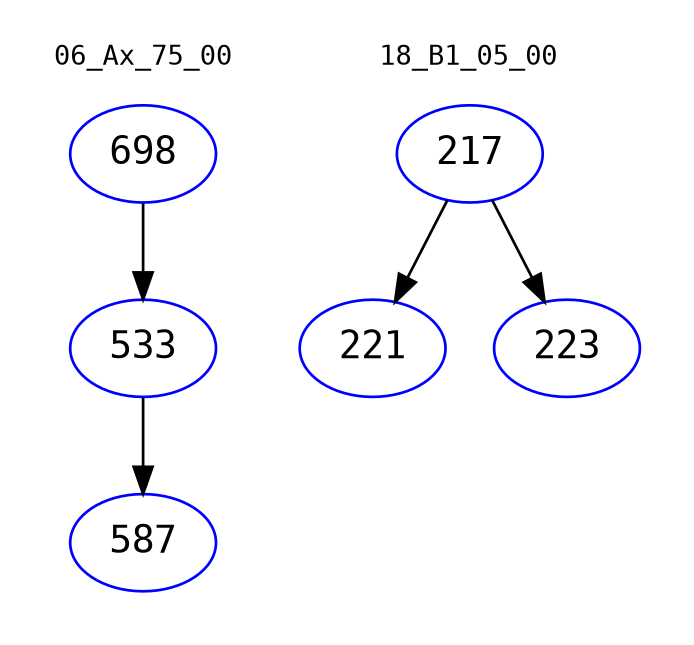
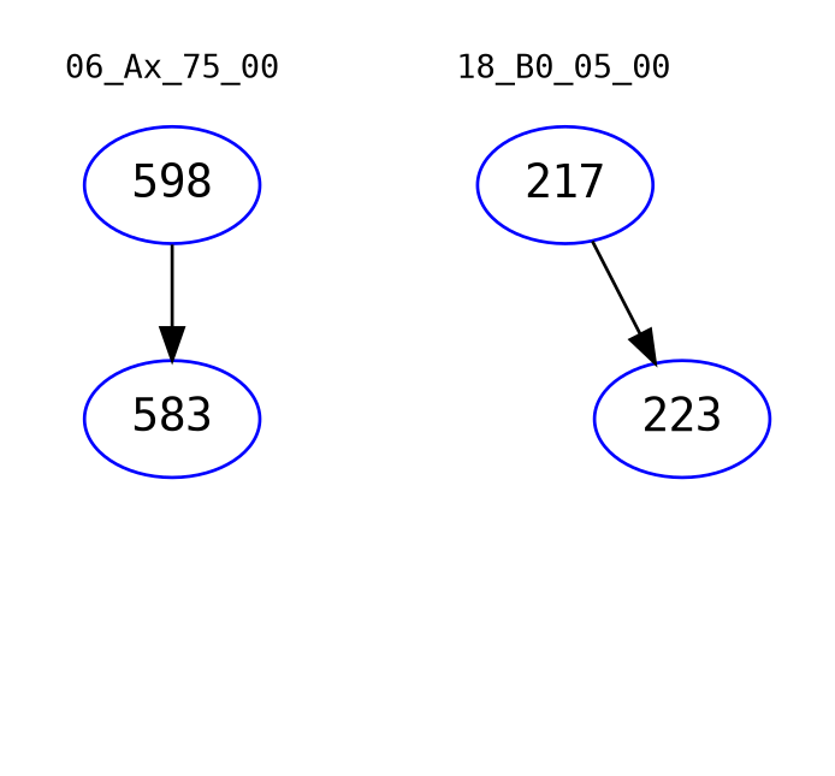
  digraph {
    fontname="DejaVu Sans Mono"
    node [color=blue fontname="DejaVu Sans Mono"]
    edge [color=black fontname="DejaVu Sans Mono"]
-   n1 [label=533]
-   n2 [label=587]
-   n3 [label=698]
+   n1 [label=583]
+   n3 [label=598]
    n4 [label=217]
-   n5 [label=221]
    n6 [label=223]
    subgraph cluster_1 {
      color=white
      fontsize=10
      label="06_Ax_75_00"
      n1
-     n2
      n3
    }
    subgraph cluster_2 {
      color=white
      fontsize=10
-     label="18_B1_05_00"
+     label="18_B0_05_00"
      n4
-     n5
      n6
    }
-   n1 -> n2
    n3 -> n1
-   n4 -> n5
    n4 -> n6
  }
